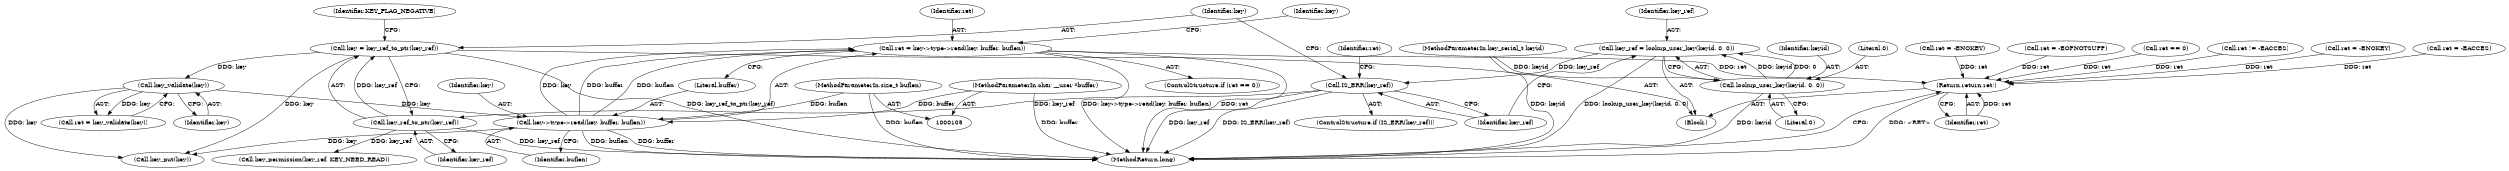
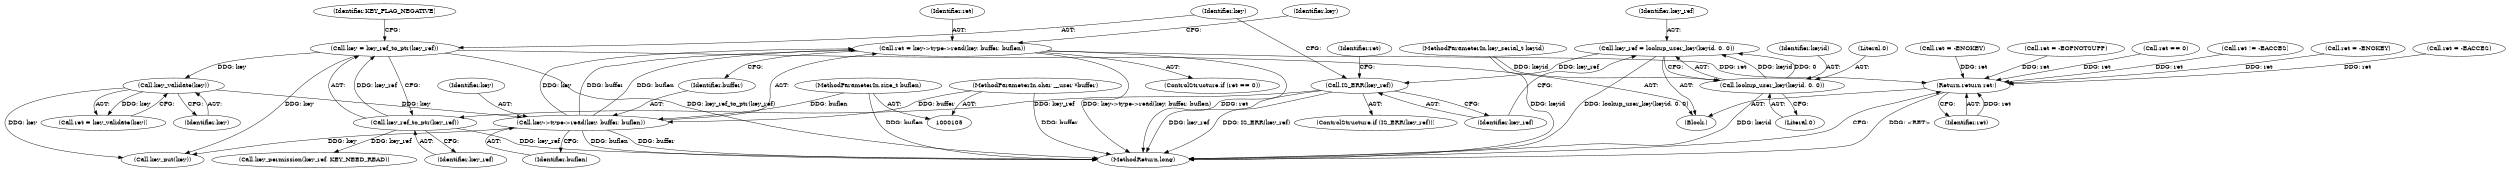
  digraph {
    n1 [label="(Call,ret = key->type->read(key, buffer, buflen))"]
    n2 [label="(Return,return ret;)"]
    n3 [label="(ControlStructure,if (ret == 0))"]
    n4 [label="(MethodReturn,long)"]
-   n5 [label="(Literal,buffer)"]
+   n5 [label="(Identifier,buffer)"]
    n6 [label="(Call,key->type->read(key, buffer, buflen))"]
    n7 [label="(Identifier,buflen)"]
    n8 [label="(Call,key_put(key))"]
    n9 [label="(Block,)"]
    n10 [label="(Identifier,ret)"]
    n11 [label="(Call,key_validate(key))"]
    n12 [label="(Identifier,key)"]
    n13 [label="(Call,ret = key_validate(key))"]
    n14 [label="(Call,key = key_ref_to_ptr(key_ref))"]
    n15 [label="(Call,key_ref_to_ptr(key_ref))"]
    n16 [label="(Call,key_permission(key_ref, KEY_NEED_READ))"]
    n17 [label="(Identifier,key_ref)"]
    n18 [label="(Call,IS_ERR(key_ref))"]
    n19 [label="(ControlStructure,if (IS_ERR(key_ref)))"]
    n20 [label="(Identifier,key_ref)"]
    n21 [label="(Call,key_ref = lookup_user_key(keyid, 0, 0))"]
    n22 [label="(Call,lookup_user_key(keyid, 0, 0))"]
    n23 [label="(Literal,0)"]
    n24 [label="(MethodParameterIn,key_serial_t keyid)"]
    n25 [label="(MethodParameterIn,char __user *buffer)"]
    1000105
    n27 [label="(MethodParameterIn,size_t buflen)"]
    n28 [label="(Identifier,ret)"]
    n29 [label="(Call,ret == 0)"]
    n30 [label="(Call,ret != -EACCES)"]
    n31 [label="(Call,ret = -ENOKEY)"]
    n32 [label="(Identifier,key_ref)"]
    n33 [label="(Call,ret = -EACCES)"]
    n34 [label="(Identifier,key)"]
    n35 [label="(Identifier,key)"]
    n36 [label="(Identifier,ret)"]
    n37 [label="(Identifier,key)"]
    n38 [label="(Literal,0)"]
    n39 [label="(Call,ret = -ENOKEY)"]
    n40 [label="(Identifier,KEY_FLAG_NEGATIVE)"]
    n41 [label="(Identifier,keyid)"]
    n42 [label="(Call,ret = -EOPNOTSUPP)"]
    n1 -> n2 [label="DDG: ret"]
    n1 -> n3 [label="AST: "]
    n1 -> n4 [label="DDG: ret"]
    n1 -> n4 [label="DDG: key->type->read(key, buffer, buflen)"]
    n1 -> n5 [label="CFG: "]
    n2 -> n4 [label="DDG: <RET>"]
    n2 -> n9 [label="AST: "]
    n2 -> n10 [label="CFG: "]
    n4 -> n2 [label="CFG: "]
    n5 -> n6 [label="AST: "]
    n6 -> n1 [label="AST: "]
    n6 -> n1 [label="DDG: key"]
    n6 -> n1 [label="DDG: buffer"]
    n6 -> n1 [label="DDG: buflen"]
    n6 -> n4 [label="DDG: buflen"]
    n6 -> n4 [label="DDG: buffer"]
    n6 -> n7 [label="CFG: "]
    n6 -> n8 [label="DDG: key"]
    n7 -> n6 [label="AST: "]
    n10 -> n2 [label="AST: "]
    n10 -> n2 [label="DDG: ret"]
    n11 -> n6 [label="DDG: key"]
    n11 -> n8 [label="DDG: key"]
    n11 -> n12 [label="CFG: "]
    n11 -> n13 [label="AST: "]
    n11 -> n13 [label="DDG: key"]
    n12 -> n11 [label="AST: "]
    n13 -> n11 [label="CFG: "]
    n14 -> n4 [label="DDG: key_ref_to_ptr(key_ref)"]
    n14 -> n8 [label="DDG: key"]
    n14 -> n9 [label="AST: "]
    n14 -> n11 [label="DDG: key"]
    n14 -> n15 [label="CFG: "]
    n15 -> n4 [label="DDG: key_ref"]
    n15 -> n14 [label="AST: "]
    n15 -> n14 [label="DDG: key_ref"]
    n15 -> n16 [label="DDG: key_ref"]
    n15 -> n17 [label="CFG: "]
    n17 -> n15 [label="AST: "]
    n18 -> n4 [label="DDG: key_ref"]
    n18 -> n4 [label="DDG: IS_ERR(key_ref)"]
    n18 -> n15 [label="DDG: key_ref"]
    n18 -> n19 [label="AST: "]
    n18 -> n20 [label="CFG: "]
    n20 -> n18 [label="AST: "]
    n20 -> n21 [label="CFG: "]
    n21 -> n4 [label="DDG: lookup_user_key(keyid, 0, 0)"]
    n21 -> n9 [label="AST: "]
    n21 -> n18 [label="DDG: key_ref"]
    n21 -> n22 [label="CFG: "]
    n22 -> n4 [label="DDG: keyid"]
    n22 -> n21 [label="AST: "]
    n22 -> n21 [label="DDG: keyid"]
    n22 -> n21 [label="DDG: 0"]
    n22 -> n23 [label="CFG: "]
    n23 -> n22 [label="AST: "]
    n24 -> n4 [label="DDG: keyid"]
    n24 -> n22 [label="DDG: keyid"]
    n25 -> n4 [label="DDG: buffer"]
    n25 -> n6 [label="DDG: buffer"]
    n25 -> 1000105 [label="AST: "]
    n27 -> n4 [label="DDG: buflen"]
    n27 -> n6 [label="DDG: buflen"]
    n27 -> 1000105 [label="AST: "]
    n28 -> n1 [label="AST: "]
    n29 -> n2 [label="DDG: ret"]
    n30 -> n2 [label="DDG: ret"]
    n31 -> n2 [label="DDG: ret"]
    n32 -> n21 [label="AST: "]
    n33 -> n2 [label="DDG: ret"]
    n34 -> n1 [label="CFG: "]
    n35 -> n14 [label="AST: "]
    n35 -> n18 [label="CFG: "]
    n36 -> n18 [label="CFG: "]
    n37 -> n6 [label="AST: "]
    n38 -> n22 [label="AST: "]
    n39 -> n2 [label="DDG: ret"]
    n40 -> n14 [label="CFG: "]
    n41 -> n22 [label="AST: "]
    n42 -> n2 [label="DDG: ret"]
  }
